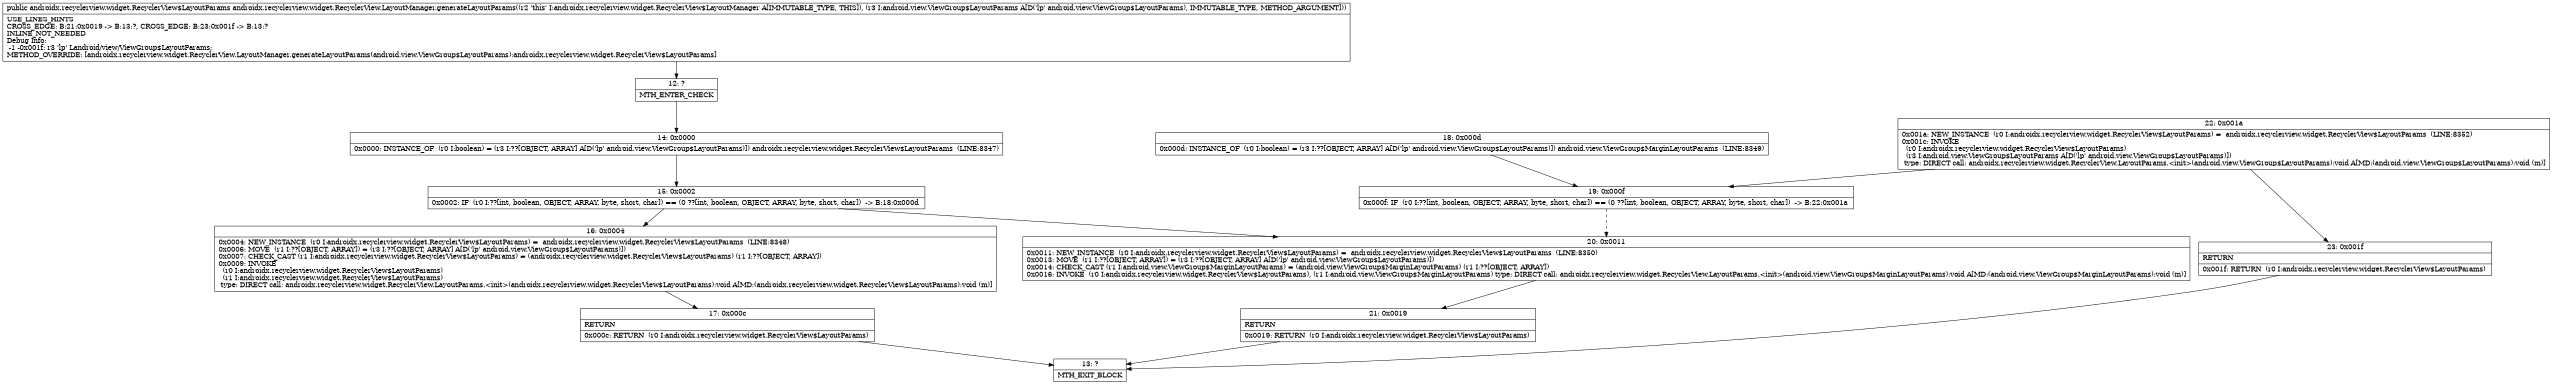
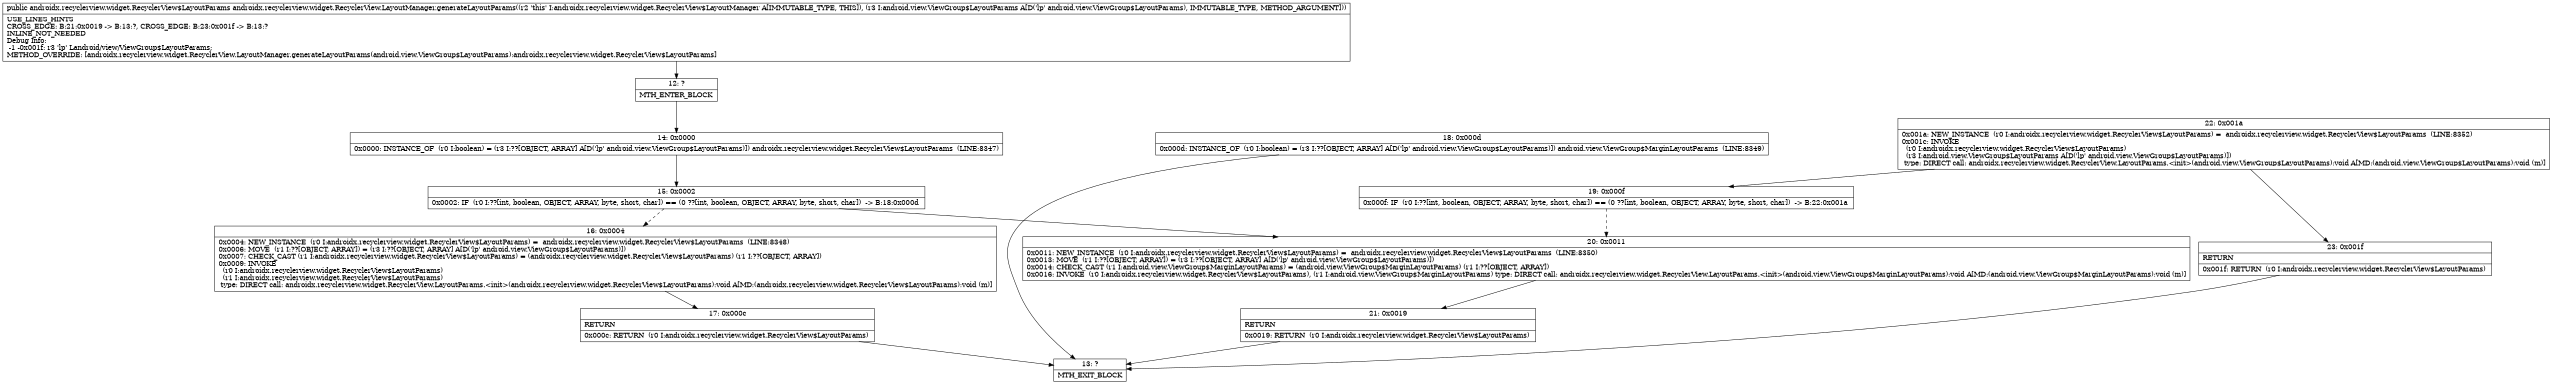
  digraph {
    node [shape=record]
-   n1 [label="{12\:\ ?|MTH_ENTER_CHECK\l}"]
+   n1 [label="{12\:\ ?|MTH_ENTER_BLOCK\l}"]
    n2 [label="{14\:\ 0x0000|0x0000: INSTANCE_OF  (r0 I:boolean) = (r3 I:??[OBJECT, ARRAY] A[D('lp' android.view.ViewGroup$LayoutParams)]) androidx.recyclerview.widget.RecyclerView$LayoutParams  (LINE:8347)\l}"]
    n3 [label="{15\:\ 0x0002|0x0002: IF  (r0 I:??[int, boolean, OBJECT, ARRAY, byte, short, char]) == (0 ??[int, boolean, OBJECT, ARRAY, byte, short, char])  \-\> B:18:0x000d \l}"]
    n4 [label="{16\:\ 0x0004|0x0004: NEW_INSTANCE  (r0 I:androidx.recyclerview.widget.RecyclerView$LayoutParams) =  androidx.recyclerview.widget.RecyclerView$LayoutParams  (LINE:8348)\l0x0006: MOVE  (r1 I:??[OBJECT, ARRAY]) = (r3 I:??[OBJECT, ARRAY] A[D('lp' android.view.ViewGroup$LayoutParams)]) \l0x0007: CHECK_CAST (r1 I:androidx.recyclerview.widget.RecyclerView$LayoutParams) = (androidx.recyclerview.widget.RecyclerView$LayoutParams) (r1 I:??[OBJECT, ARRAY]) \l0x0009: INVOKE  \l  (r0 I:androidx.recyclerview.widget.RecyclerView$LayoutParams)\l  (r1 I:androidx.recyclerview.widget.RecyclerView$LayoutParams)\l type: DIRECT call: androidx.recyclerview.widget.RecyclerView.LayoutParams.\<init\>(androidx.recyclerview.widget.RecyclerView$LayoutParams):void A[MD:(androidx.recyclerview.widget.RecyclerView$LayoutParams):void (m)]\l}"]
    n5 [label="{20\:\ 0x0011|0x0011: NEW_INSTANCE  (r0 I:androidx.recyclerview.widget.RecyclerView$LayoutParams) =  androidx.recyclerview.widget.RecyclerView$LayoutParams  (LINE:8350)\l0x0013: MOVE  (r1 I:??[OBJECT, ARRAY]) = (r3 I:??[OBJECT, ARRAY] A[D('lp' android.view.ViewGroup$LayoutParams)]) \l0x0014: CHECK_CAST (r1 I:android.view.ViewGroup$MarginLayoutParams) = (android.view.ViewGroup$MarginLayoutParams) (r1 I:??[OBJECT, ARRAY]) \l0x0016: INVOKE  (r0 I:androidx.recyclerview.widget.RecyclerView$LayoutParams), (r1 I:android.view.ViewGroup$MarginLayoutParams) type: DIRECT call: androidx.recyclerview.widget.RecyclerView.LayoutParams.\<init\>(android.view.ViewGroup$MarginLayoutParams):void A[MD:(android.view.ViewGroup$MarginLayoutParams):void (m)]\l}"]
    n6 [label="{17\:\ 0x000c|RETURN\l|0x000c: RETURN  (r0 I:androidx.recyclerview.widget.RecyclerView$LayoutParams) \l}"]
    n7 [label="{18\:\ 0x000d|0x000d: INSTANCE_OF  (r0 I:boolean) = (r3 I:??[OBJECT, ARRAY] A[D('lp' android.view.ViewGroup$LayoutParams)]) android.view.ViewGroup$MarginLayoutParams  (LINE:8349)\l}"]
    n8 [label="{19\:\ 0x000f|0x000f: IF  (r0 I:??[int, boolean, OBJECT, ARRAY, byte, short, char]) == (0 ??[int, boolean, OBJECT, ARRAY, byte, short, char])  \-\> B:22:0x001a \l}"]
    n9 [label="{13\:\ ?|MTH_EXIT_BLOCK\l}"]
    n10 [label="{21\:\ 0x0019|RETURN\l|0x0019: RETURN  (r0 I:androidx.recyclerview.widget.RecyclerView$LayoutParams) \l}"]
    n11 [label="{22\:\ 0x001a|0x001a: NEW_INSTANCE  (r0 I:androidx.recyclerview.widget.RecyclerView$LayoutParams) =  androidx.recyclerview.widget.RecyclerView$LayoutParams  (LINE:8352)\l0x001c: INVOKE  \l  (r0 I:androidx.recyclerview.widget.RecyclerView$LayoutParams)\l  (r3 I:android.view.ViewGroup$LayoutParams A[D('lp' android.view.ViewGroup$LayoutParams)])\l type: DIRECT call: androidx.recyclerview.widget.RecyclerView.LayoutParams.\<init\>(android.view.ViewGroup$LayoutParams):void A[MD:(android.view.ViewGroup$LayoutParams):void (m)]\l}"]
    n12 [label="{23\:\ 0x001f|RETURN\l|0x001f: RETURN  (r0 I:androidx.recyclerview.widget.RecyclerView$LayoutParams) \l}"]
    n13 [label="{public androidx.recyclerview.widget.RecyclerView$LayoutParams androidx.recyclerview.widget.RecyclerView.LayoutManager.generateLayoutParams((r2 'this' I:androidx.recyclerview.widget.RecyclerView$LayoutManager A[IMMUTABLE_TYPE, THIS]), (r3 I:android.view.ViewGroup$LayoutParams A[D('lp' android.view.ViewGroup$LayoutParams), IMMUTABLE_TYPE, METHOD_ARGUMENT]))  | USE_LINES_HINTS\lCROSS_EDGE: B:21:0x0019 \-\> B:13:?, CROSS_EDGE: B:23:0x001f \-\> B:13:?\lINLINE_NOT_NEEDED\lDebug Info:\l  \-1 \-0x001f: r3 'lp' Landroid\/view\/ViewGroup$LayoutParams;\lMETHOD_OVERRIDE: [androidx.recyclerview.widget.RecyclerView.LayoutManager.generateLayoutParams(android.view.ViewGroup$LayoutParams):androidx.recyclerview.widget.RecyclerView$LayoutParams]\l}"]
    n1 -> n2
    n2 -> n3
-   n3 -> n4 [style=solid]
+   n3 -> n4 [style=dashed]
    n3 -> n5
    n4 -> n6
    n5 -> n10
    n6 -> n9
-   n7 -> n8
+   n7 -> n9
    n8 -> n5 [style=dashed]
    n10 -> n9
    n11 -> n8
    n11 -> n12
    n12 -> n9
    n13 -> n1
  }
